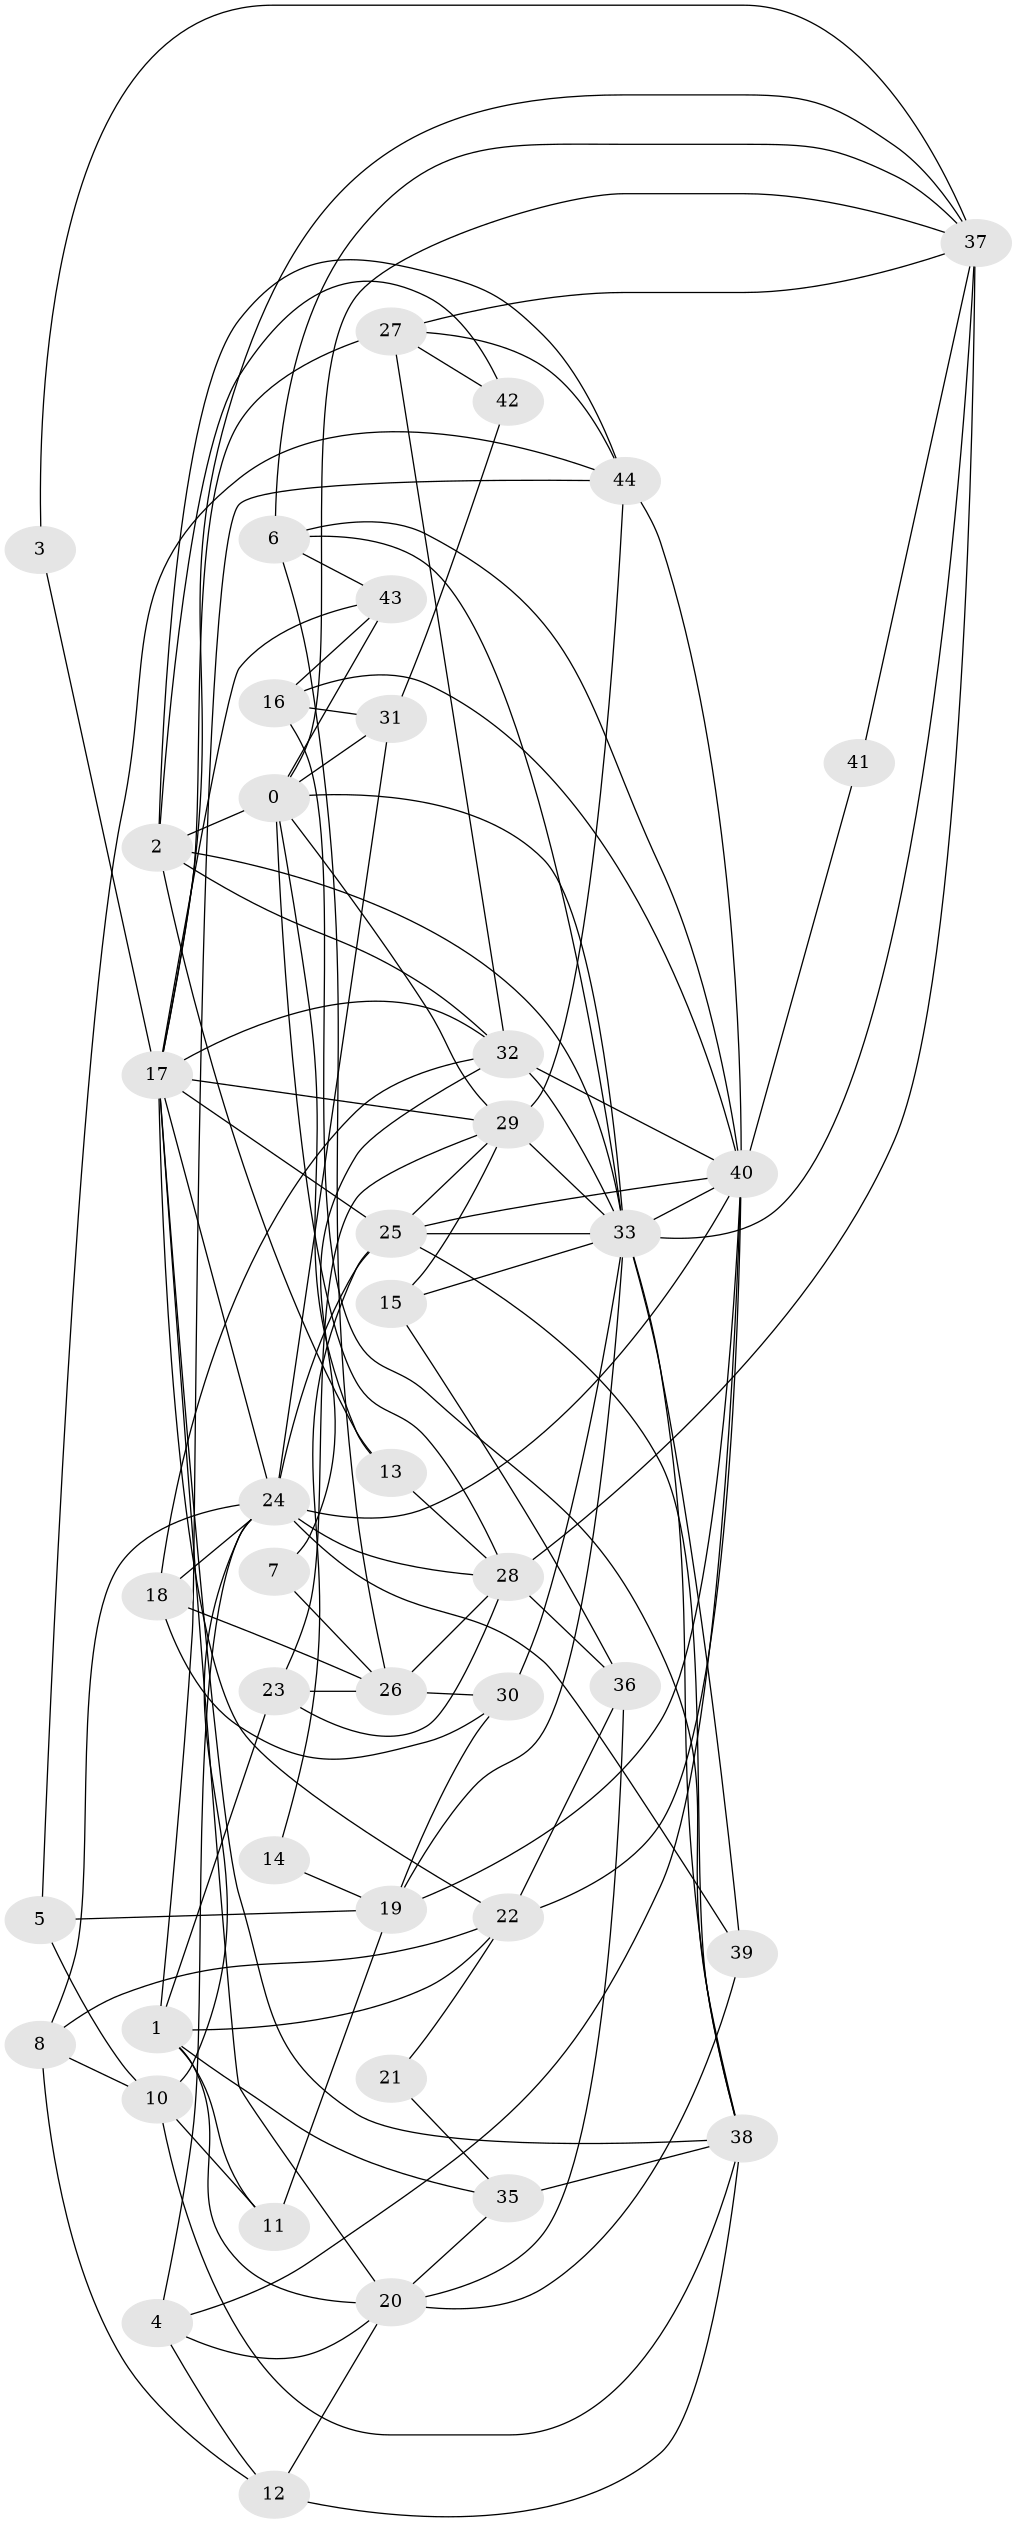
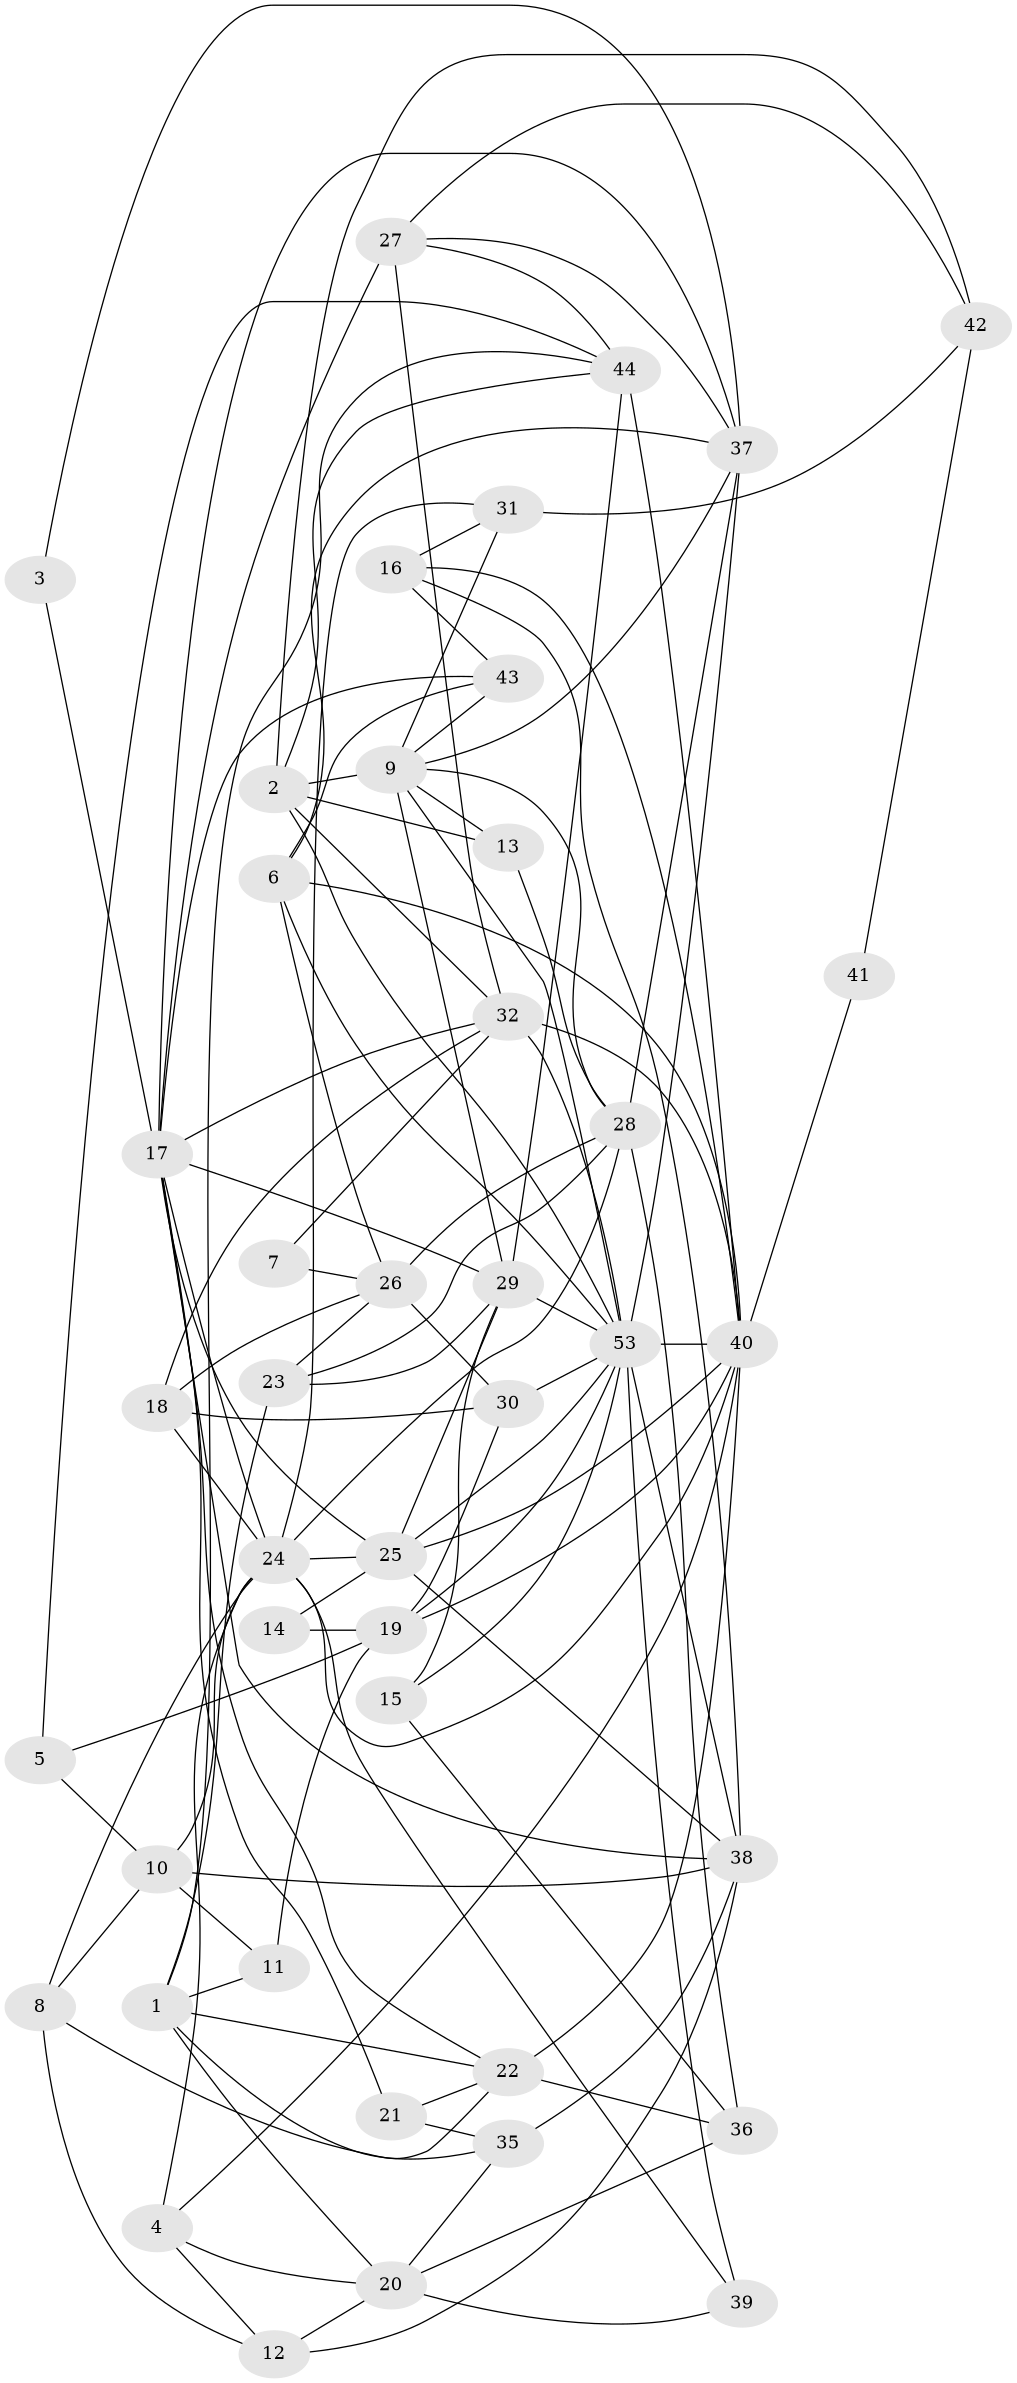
  graph {
    rankdir=LR
    node [color=gray90 style=filled]
    edge [weight=1.0]
    1
    11
    20
    22
    23
    n6 [label=44]
    35
    19
    36
    39
    40
    26
    28
    29
    38
    2
-   9 [label=0]
+   9
    13
    32
-   33
+   33 [label=53]
    42
    37
    43
    31
    3
    17
    24
    25
    21
    27
    4
    12
    41
    5
    10
    30
    6
    7
    8
    14
    15
    16
    18
    1 -- 11
    1 -- 20
    1 -- 22
    1 -- 23
    1 -- n6
    1 -- 35
    11 -- 19
    20 -- 35 [weight=2.0]
    20 -- 36
    20 -- 39
    22 -- 36
    22 -- 40
    23 -- 26
    23 -- 28
    23 -- 29
    n6 -- 40
    35 -- 38
    19 -- 40 [weight=2.0]
    19 -- 33
    19 -- 30
    40 -- 41
    26 -- 28
    26 -- 30
    28 -- 36
    28 -- 37
    29 -- n6
    29 -- 33 [weight=2.0]
    2 -- n6
    2 -- 9
    2 -- 13
    2 -- 32
    2 -- 33
    2 -- 42
    9 -- 28
    9 -- 29
    9 -- 13
    9 -- 33
    9 -- 37
    9 -- 43
    9 -- 31
    13 -- 28
    32 -- 40 [weight=2.0]
    32 -- 33
    33 -- 39
    33 -- 40
    33 -- 38
    33 -- 37
    31 -- 42
    3 -- 37
    3 -- 17
    17 -- 22
    17 -- 29
    17 -- 38
    17 -- 32
    17 -- 37
    17 -- 43
    17 -- 24
    17 -- 25
-   17 -- 20
+   17 -- 21
    17 -- 27
    24 -- 39
    24 -- 40
    24 -- 28
    24 -- 31
    24 -- 25
    25 -- 40
    25 -- 29
    25 -- 38
    25 -- 33 [weight=2.0]
    21 -- 22
    21 -- 35 [weight=2.0]
    27 -- n6
    27 -- 32
    27 -- 42
    27 -- 37
    4 -- 20
    4 -- 40
    4 -- 24
    4 -- 12
    12 -- 20
    12 -- 38
-   41 -- 37
+   41 -- 42
    5 -- n6
    5 -- 19
    5 -- 10
    10 -- 11 [weight=2.0]
    10 -- 38
    10 -- 24 [weight=2.0]
    30 -- 33
    6 -- 40
    6 -- 26
    6 -- 33
    6 -- 37
    6 -- 43
    7 -- 26
    7 -- 32
    8 -- 22
    8 -- 24
    8 -- 12
    8 -- 10
    14 -- 19
    14 -- 25
    15 -- 36
    15 -- 29
    15 -- 33
    16 -- 40
    16 -- 38
    16 -- 43
    16 -- 31
    18 -- 26
    18 -- 32
    18 -- 24
    18 -- 30
  }
